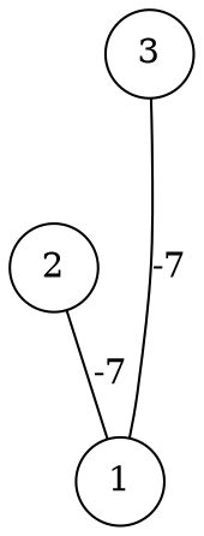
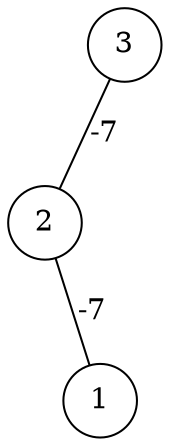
  graph {
    fontname="Helvetica,Arial,sans-serif"
    node [shape=circle]
    3
    2
    1
-   3 -- 1 [label=-7]
+   3 -- 2 [label=-7]
    2 -- 1 [label=-7]
  }
